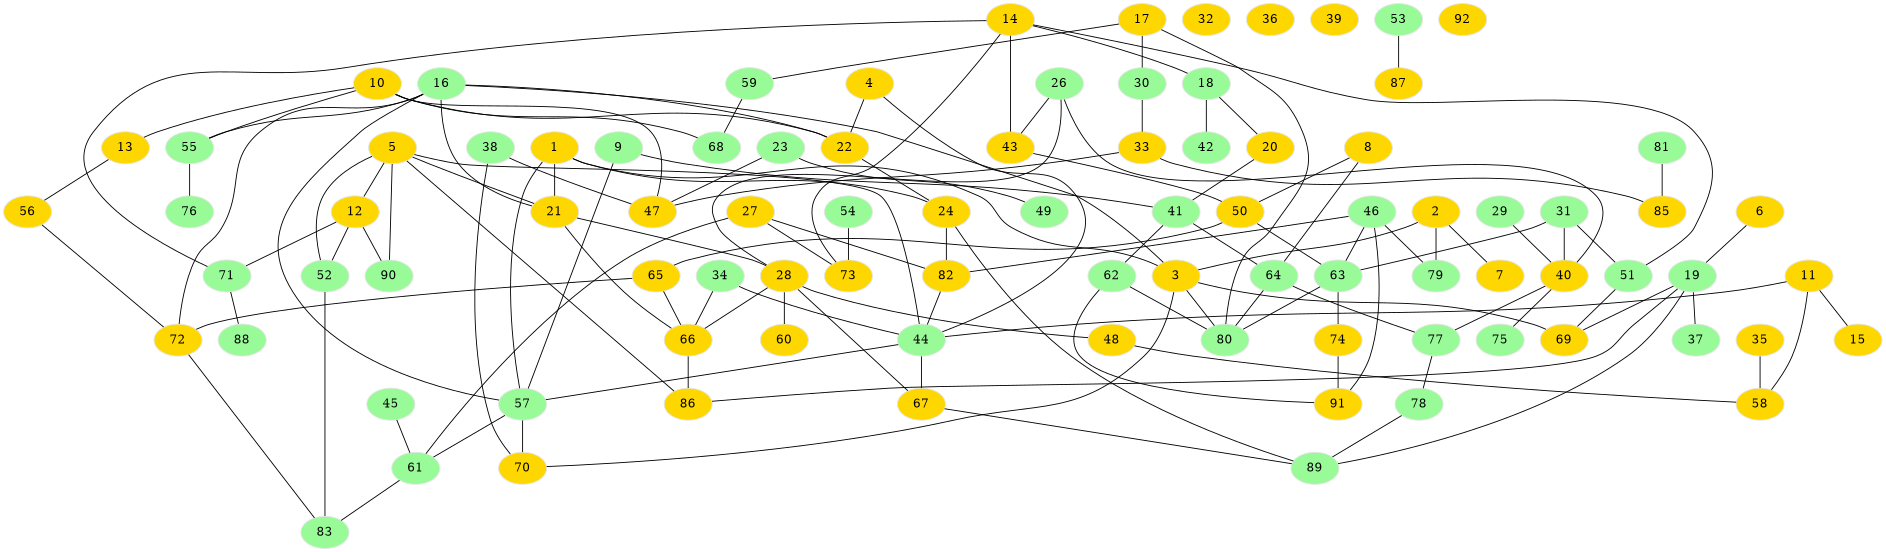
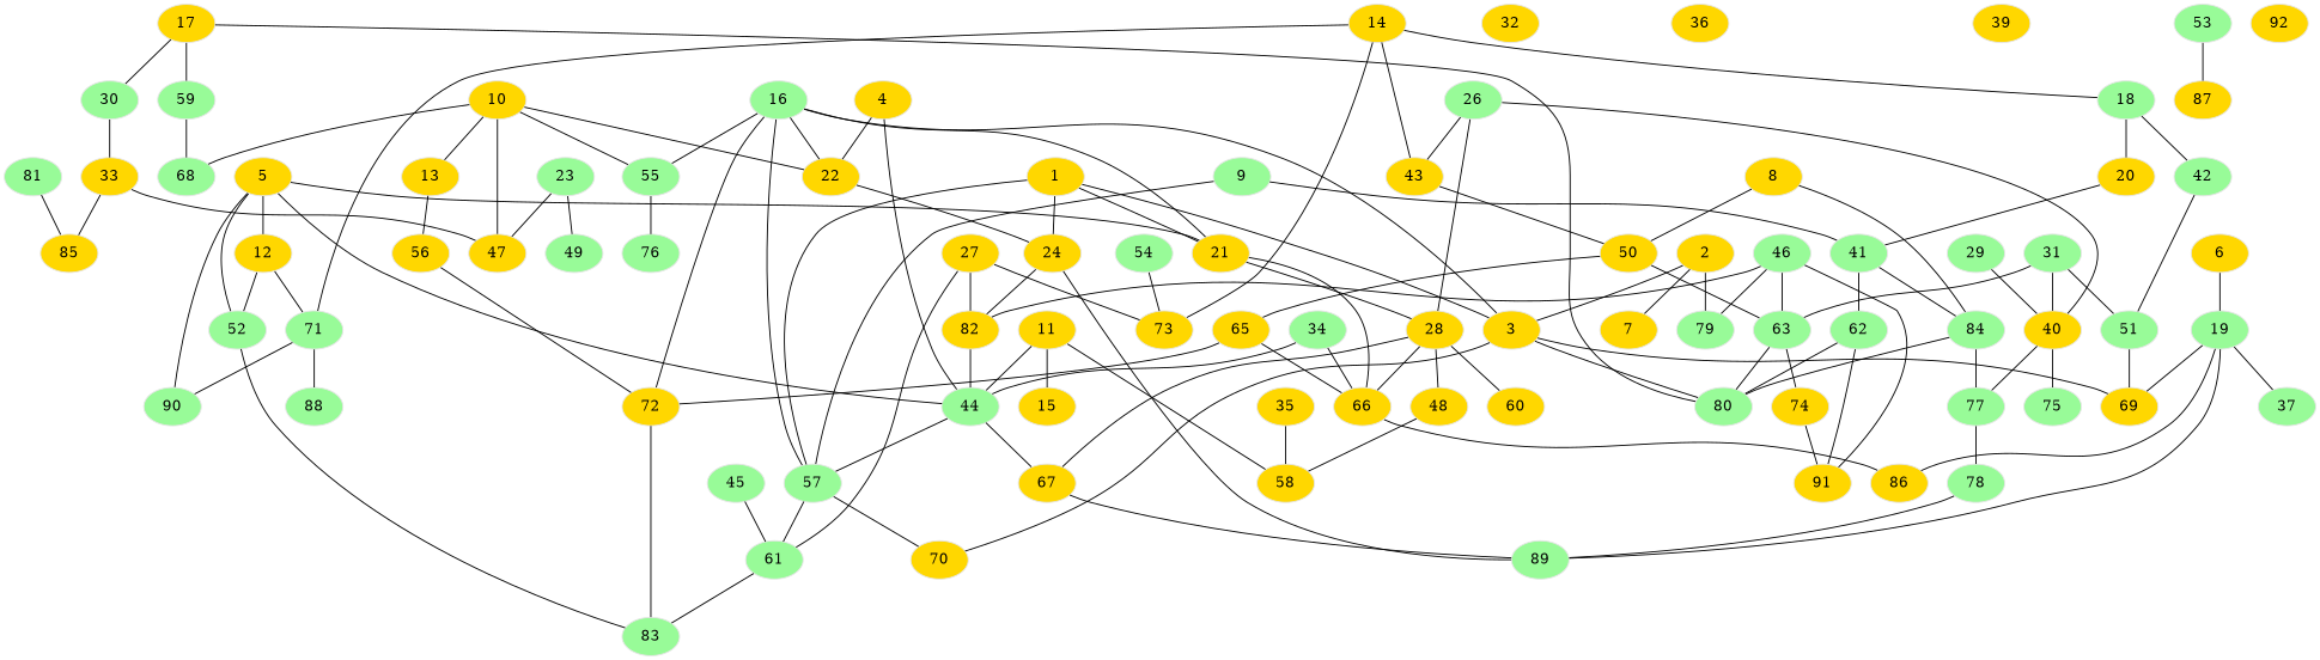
  graph {
    node [color=gray90 fillcolor=gold style=filled]
    1
    3
    21
    24
    57 [fillcolor=palegreen]
    69
    70
    80 [fillcolor=palegreen]
    28
    66
    89 [fillcolor=palegreen]
    82
    61 [fillcolor=palegreen]
    2
    7
    79 [fillcolor=palegreen]
    4
    22
    44 [fillcolor=palegreen]
    67
    5
    12
    52 [fillcolor=palegreen]
    86
    90 [fillcolor=palegreen]
    71 [fillcolor=palegreen]
    83 [fillcolor=palegreen]
    19 [fillcolor=palegreen]
    6
    37 [fillcolor=palegreen]
    8
    50
-   64 [fillcolor=palegreen]
+   64 [fillcolor=palegreen label=84]
    63 [fillcolor=palegreen]
    65
    77 [fillcolor=palegreen]
    9 [fillcolor=palegreen]
    41 [fillcolor=palegreen]
    62 [fillcolor=palegreen]
    10
    13
    47
    55 [fillcolor=palegreen]
    68 [fillcolor=palegreen]
    56
    76 [fillcolor=palegreen]
    11
    15
    58
    88 [fillcolor=palegreen]
    72
    14
    18 [fillcolor=palegreen]
    43
    51 [fillcolor=palegreen]
    73
    20
    42 [fillcolor=palegreen]
    16 [fillcolor=palegreen]
    78 [fillcolor=palegreen]
    17
    30 [fillcolor=palegreen]
    59 [fillcolor=palegreen]
    33
    48
    60
    23 [fillcolor=palegreen]
    49 [fillcolor=palegreen]
    26 [fillcolor=palegreen]
    40
    75 [fillcolor=palegreen]
    27
    29 [fillcolor=palegreen]
    85
    31 [fillcolor=palegreen]
    74
    32
    34 [fillcolor=palegreen]
    35
    36
-   38 [fillcolor=palegreen]
    39
    91
    45 [fillcolor=palegreen]
    46 [fillcolor=palegreen]
    53 [fillcolor=palegreen]
    87
    54 [fillcolor=palegreen]
    81 [fillcolor=palegreen]
    92
    1 -- 3
    1 -- 21
    1 -- 24
    1 -- 57
    3 -- 69
    3 -- 70
    3 -- 80
    21 -- 28
    21 -- 66
    24 -- 89
    24 -- 82
    57 -- 70
    57 -- 61
    28 -- 66
    28 -- 67
    28 -- 48
    28 -- 60
    66 -- 86
    82 -- 44
    61 -- 83
    2 -- 3
    2 -- 7
    2 -- 79
    4 -- 22
    4 -- 44
    22 -- 24
    44 -- 57
    44 -- 67
    67 -- 89
    5 -- 21
    5 -- 44
    5 -- 12
    5 -- 52
-   5 -- 86
    5 -- 90
    12 -- 52
    12 -- 71
    52 -- 83
-   12 -- 90
+   71 -- 90
    71 -- 88
    19 -- 69
    19 -- 89
    19 -- 86
    19 -- 37
    6 -- 19
    8 -- 50
    8 -- 64
    50 -- 63
    50 -- 65
    64 -- 80
    64 -- 77
    63 -- 80
    63 -- 74
    65 -- 66
    65 -- 72
    77 -- 78
    9 -- 57
    9 -- 41
    41 -- 64
    41 -- 62
    62 -- 80
    62 -- 91
    10 -- 22
    10 -- 13
    10 -- 47
    10 -- 55
    10 -- 68
    13 -- 56
    55 -- 76
    56 -- 72
    11 -- 44
    11 -- 15
    11 -- 58
    72 -- 83
    14 -- 71
    14 -- 18
    14 -- 43
-   14 -- 51
+   42 -- 51
    14 -- 73
    18 -- 20
    18 -- 42
    43 -- 50
    51 -- 69
    20 -- 41
    16 -- 3
    16 -- 21
    16 -- 57
    16 -- 22
    16 -- 55
    16 -- 72
    78 -- 89
    17 -- 80
    17 -- 30
    17 -- 59
    30 -- 33
    59 -- 68
    33 -- 47
    33 -- 85
    48 -- 58
    23 -- 47
    23 -- 49
    26 -- 28
    26 -- 43
    26 -- 40
    40 -- 77
    40 -- 75
    27 -- 82
    27 -- 61
    27 -- 73
    29 -- 40
    31 -- 63
    31 -- 51
    31 -- 40
    74 -- 91
    34 -- 66
    34 -- 44
    35 -- 58
-   38 -- 70
-   38 -- 47
    45 -- 61
    46 -- 82
    46 -- 79
    46 -- 63
    46 -- 91
    53 -- 87
    54 -- 73
    81 -- 85
  }
